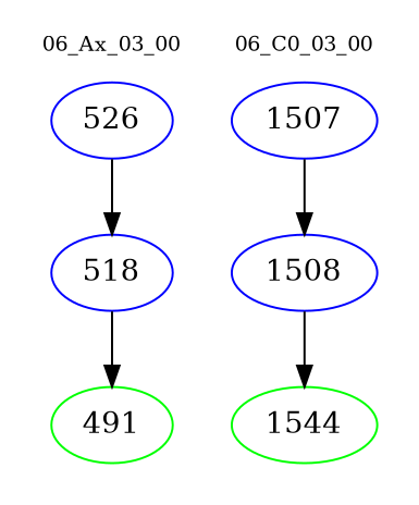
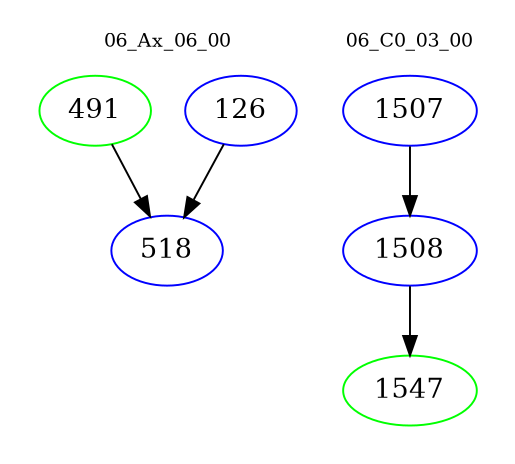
  digraph {
    node [color=blue]
    edge [color=black]
-   n1 [label=526]
+   n1 [label=126]
    n2 [label=518]
    n3 [color=green label=491]
    n4 [label=1507]
    n5 [label=1508]
-   n6 [color=green label=1544]
+   n6 [color=green label=1547]
    subgraph cluster_1 {
      color=white
      fontsize=10
-     label="06_Ax_03_00"
+     label="06_Ax_06_00"
      n1
      n2
      n3
    }
    subgraph cluster_2 {
      color=white
      fontsize=10
      label="06_C0_03_00"
      n4
      n5
      n6
    }
    n1 -> n2
-   n2 -> n3
+   n3 -> n2
    n4 -> n5
    n5 -> n6
  }
